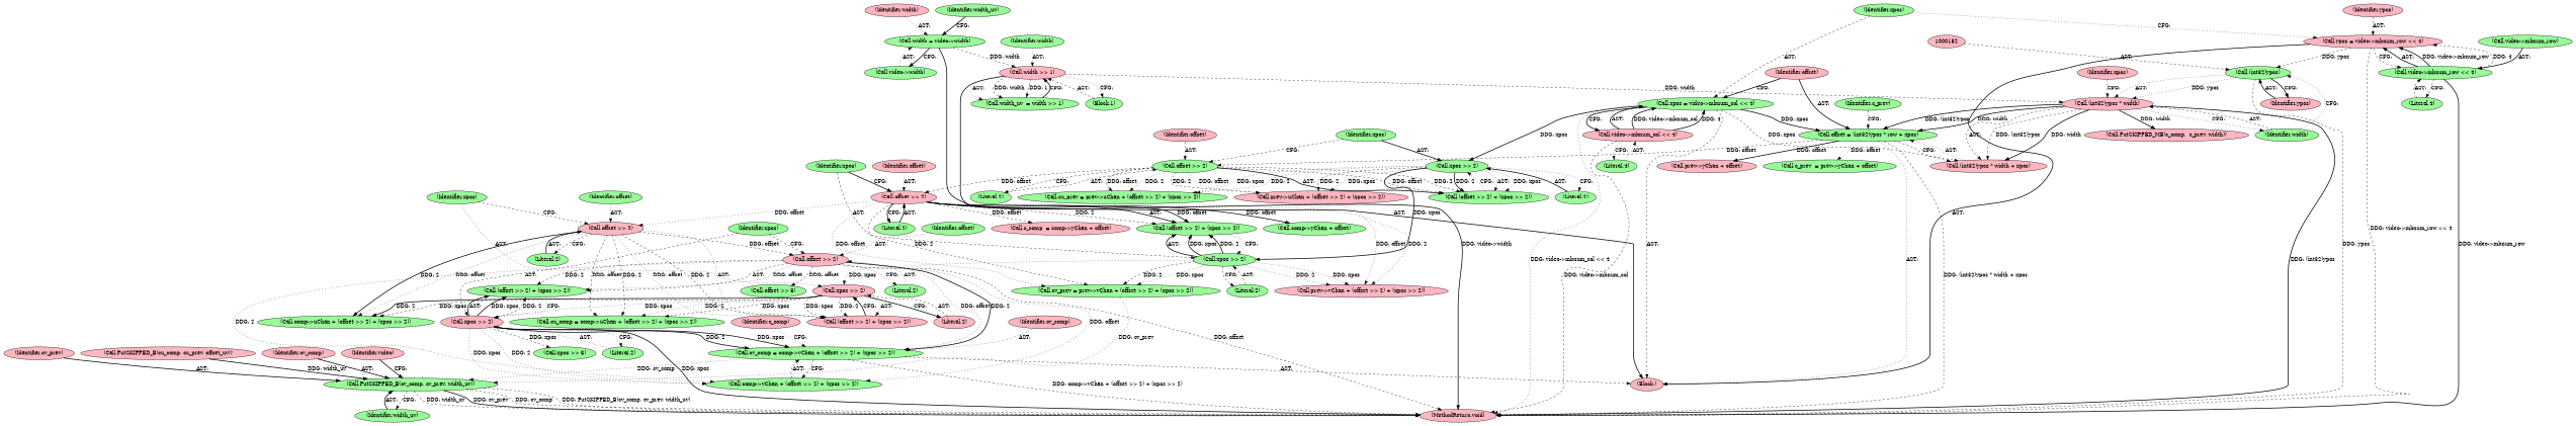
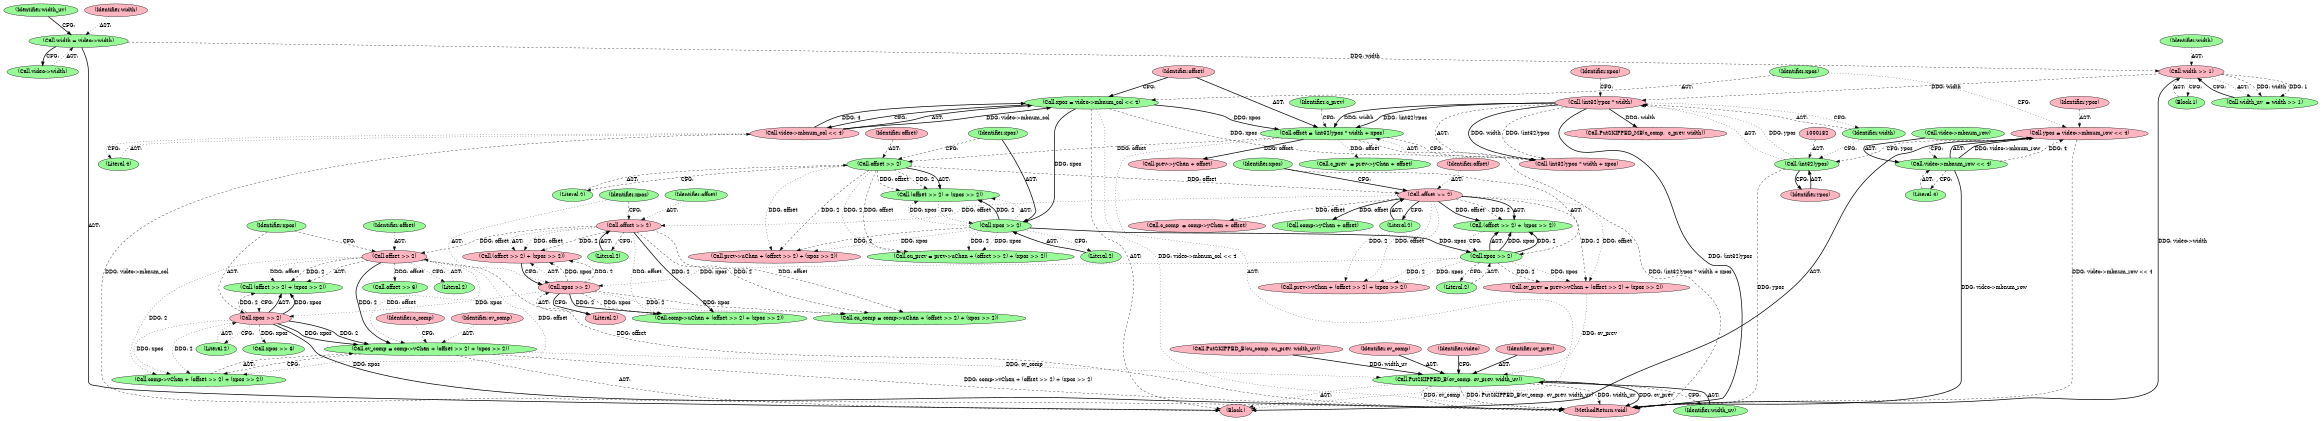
  digraph {
    node [fillcolor=palegreen style=filled]
    edge [style=dashed]
    n1 [label="(Call,cv_comp = comp->vChan + (offset >> 2) + (xpos >> 2))"]
    n2 [label="(Call,PutSKIPPED_B(cv_comp, cv_prev, width_uv))"]
    n3 [fillcolor=lightpink label="(Block,)"]
    n4 [fillcolor=lightpink label="(MethodReturn,void)"]
    n5 [label="(Call,comp->vChan + (offset >> 2) + (xpos >> 2))"]
    n6 [label="(Identifier,width_uv)"]
    n7 [fillcolor=lightpink label="(Call,offset >> 2)"]
    n8 [label="(Call,offset >> 6)"]
    n9 [label="(Literal,2)"]
    n10 [label="(Call,(offset >> 2) + (xpos >> 2))"]
    n11 [fillcolor=lightpink label="(Call,xpos >> 2)"]
    n12 [fillcolor=lightpink label="(Call,offset >> 2)"]
    n13 [fillcolor=lightpink label="(Call,(offset >> 2) + (xpos >> 2))"]
    n14 [label="(Call,comp->uChan + (offset >> 2) + (xpos >> 2))"]
    n15 [label="(Literal,2)"]
    n16 [label="(Call,cu_comp = comp->uChan + (offset >> 2) + (xpos >> 2))"]
    n17 [fillcolor=lightpink label="(Call,xpos >> 2)"]
    n18 [fillcolor=lightpink label="(Call,offset >> 2)"]
    n19 [fillcolor=lightpink label="(Call,prev->vChan + (offset >> 2) + (xpos >> 2))"]
    n20 [fillcolor=lightpink label="(Call,c_comp  = comp->yChan + offset)"]
-   n21 [label="(Call,cv_prev = prev->vChan + (offset >> 2) + (xpos >> 2))"]
+   n21 [fillcolor=lightpink label="(Call,cv_prev = prev->vChan + (offset >> 2) + (xpos >> 2))"]
    n22 [label="(Call,comp->yChan + offset)"]
    n23 [label="(Literal,2)"]
    n24 [label="(Call,(offset >> 2) + (xpos >> 2))"]
    n25 [label="(Call,xpos >> 2)"]
    n26 [label="(Call,offset >> 2)"]
    n27 [label="(Call,(offset >> 2) + (xpos >> 2))"]
    n28 [label="(Literal,2)"]
    n29 [label="(Call,cu_prev = prev->uChan + (offset >> 2) + (xpos >> 2))"]
    n30 [fillcolor=lightpink label="(Call,prev->uChan + (offset >> 2) + (xpos >> 2))"]
    n31 [label="(Call,xpos >> 2)"]
-   n32 [label="(Call,offset = (int32)ypos * row + xpos)"]
+   n32 [label="(Call,offset = (int32)ypos * width + xpos)"]
    n33 [fillcolor=lightpink label="(Call,(int32)ypos * width + xpos)"]
    n34 [fillcolor=lightpink label="(Call,prev->yChan + offset)"]
    n35 [label="(Call,c_prev  = prev->yChan + offset)"]
    n36 [fillcolor=lightpink label="(Call,(int32)ypos * width)"]
    n37 [label="(Identifier,width)"]
    n38 [fillcolor=lightpink label="(Call,PutSKIPPED_MB(c_comp,  c_prev, width))"]
    n39 [label="(Call,(int32)ypos)"]
    n40 [fillcolor=lightpink label="(Identifier,ypos)"]
    n41 [fillcolor=lightpink label="(Call,ypos = video->mbnum_row << 4)"]
    n42 [label="(Call,video->mbnum_row << 4)"]
    n43 [label="(Literal,4)"]
    n44 [fillcolor=lightpink label="(Call,width >> 1)"]
    n45 [label="(Call,width_uv  = width >> 1)"]
    n46 [label="(Block,1)"]
    n47 [label="(Call,width = video->width)"]
    n48 [label="(Call,video->width)"]
    n49 [label="(Call,xpos = video->mbnum_col << 4)"]
    n50 [fillcolor=lightpink label="(Call,video->mbnum_col << 4)"]
    n51 [label="(Literal,4)"]
    n52 [label="(Literal,2)"]
    n53 [label="(Literal,2)"]
    n54 [label="(Call,xpos >> 6)"]
    n55 [fillcolor=lightpink label="(Literal,2)"]
    n56 [label="(Literal,2)"]
    n57 [label="(Identifier,xpos)"]
    n58 [fillcolor=lightpink label="(Identifier,offset)"]
    n59 [fillcolor=lightpink label="(Identifier,xpos)"]
    n60 [fillcolor=lightpink label="(Identifier,offset)"]
    n61 [fillcolor=lightpink label="(Identifier,ypos)"]
    n62 [label="(Identifier,xpos)"]
    n63 [label="(Identifier,width_uv)"]
    n64 [fillcolor=lightpink label="(Identifier,cv_prev)"]
-   n65 [fillcolor=lightpink label="(Call,PutSKIPPED_B(cu_comp, cu_prev, offset_uv))"]
+   n65 [fillcolor=lightpink label="(Call,PutSKIPPED_B(cu_comp, cu_prev, width_uv))"]
    n66 [label="(Identifier,xpos)"]
    n67 [label="(Identifier,c_prev)"]
    n68 [label="(Identifier,xpos)"]
    n69 [fillcolor=lightpink label="(Identifier,c_comp)"]
    n70 [label="(Identifier,offset)"]
    n71 [fillcolor=lightpink label="(Identifier,offset)"]
    n72 [label="(Call,video->mbnum_row)"]
    n73 [fillcolor=lightpink label="(Identifier,width)"]
    n74 [fillcolor=lightpink label="(Identifier,cv_comp)"]
    n75 [fillcolor=lightpink label="(Identifier,video)"]
    n76 [fillcolor=lightpink label="(Identifier,cv_comp)"]
    n77 [label="(Identifier,xpos)"]
    n78 [label="(Identifier,offset)"]
    n79 [label="(Identifier,width)"]
    1000182 [fillcolor=lightpink]
    n1 -> n2 [label="DDG: cv_comp" style=dotted]
    n1 -> n3 [label="AST: "]
    n1 -> n4 [label="DDG: comp->vChan + (offset >> 2) + (xpos >> 2)"]
    n1 -> n5 [label="CFG: "]
+   n2 -> n3 [label="AST: " style=dotted]
    n2 -> n4 [label="DDG: PutSKIPPED_B(cv_comp, cv_prev, width_uv)"]
    n2 -> n4 [label="DDG: width_uv"]
    n2 -> n4 [label="DDG: cv_prev" style=bold]
    n2 -> n4 [label="DDG: cv_comp"]
    n2 -> n6 [label="CFG: "]
    n5 -> n1 [label="AST: "]
    n6 -> n2 [label="AST: " style=bold]
    n7 -> n1 [label="DDG: offset" style=dotted]
    n7 -> n1 [label="DDG: 2" style=bold]
    n7 -> n4 [label="DDG: offset"]
    n7 -> n5 [label="DDG: offset" style=dotted]
    n7 -> n5 [label="DDG: 2" style=dotted]
    n7 -> n8 [label="DDG: offset"]
    n7 -> n9 [label="CFG: " style=dotted]
    n7 -> n10 [label="AST: "]
    n7 -> n10 [label="DDG: offset" style=dotted]
    n7 -> n10 [label="DDG: 2"]
    n9 -> n7 [label="AST: " style=dotted]
    n10 -> n11 [label="CFG: " style=dotted]
    n11 -> n1 [label="DDG: xpos" style=bold]
    n11 -> n1 [label="DDG: 2" style=bold]
    n11 -> n4 [label="DDG: xpos" style=bold]
    n11 -> n5 [label="DDG: xpos" style=dotted]
    n11 -> n5 [label="DDG: 2" style=dotted]
    n11 -> n10 [label="AST: " style=bold]
    n11 -> n10 [label="DDG: xpos" style=bold]
    n11 -> n10 [label="DDG: 2"]
    n11 -> n53 [label="CFG: " style=dotted]
    n11 -> n54 [label="DDG: xpos"]
    n12 -> n7 [label="DDG: offset"]
    n12 -> n13 [label="AST: " style=dotted]
    n12 -> n13 [label="DDG: offset" style=dotted]
    n12 -> n13 [label="DDG: 2"]
    n12 -> n14 [label="DDG: offset" style=dotted]
    n12 -> n14 [label="DDG: 2" style=bold]
    n12 -> n15 [label="CFG: "]
    n12 -> n16 [label="DDG: offset"]
    n12 -> n16 [label="DDG: 2"]
    n13 -> n17 [label="CFG: " style=bold]
    n15 -> n12 [label="AST: " style=bold]
    n17 -> n11 [label="DDG: xpos" style=dotted]
    n17 -> n13 [label="AST: " style=dotted]
    n17 -> n13 [label="DDG: xpos"]
    n17 -> n13 [label="DDG: 2"]
    n17 -> n14 [label="DDG: xpos"]
    n17 -> n14 [label="DDG: 2" style=bold]
    n17 -> n16 [label="DDG: xpos"]
    n17 -> n16 [label="DDG: 2" style=dotted]
    n17 -> n55 [label="CFG: " style=bold]
    n18 -> n12 [label="DDG: offset" style=dotted]
    n18 -> n19 [label="DDG: offset" style=dotted]
    n18 -> n19 [label="DDG: 2" style=dotted]
    n18 -> n20 [label="DDG: offset"]
    n18 -> n21 [label="DDG: offset" style=dotted]
    n18 -> n21 [label="DDG: 2"]
    n18 -> n22 [label="DDG: offset" style=bold]
    n18 -> n23 [label="CFG: " style=bold]
    n18 -> n24 [label="AST: " style=bold]
    n18 -> n24 [label="DDG: offset" style=bold]
    n18 -> n24 [label="DDG: 2"]
    n21 -> n2 [label="DDG: cv_prev" style=dotted]
    n23 -> n18 [label="AST: " style=bold]
    n24 -> n25 [label="CFG: " style=dotted]
    n25 -> n17 [label="DDG: xpos" style=dotted]
    n25 -> n19 [label="DDG: xpos" style=dotted]
    n25 -> n19 [label="DDG: 2" style=dotted]
    n25 -> n21 [label="DDG: xpos" style=dotted]
    n25 -> n21 [label="DDG: 2"]
    n25 -> n24 [label="AST: " style=bold]
    n25 -> n24 [label="DDG: xpos" style=bold]
    n25 -> n24 [label="DDG: 2" style=bold]
    n25 -> n56 [label="CFG: "]
    n26 -> n18 [label="DDG: offset"]
    n26 -> n27 [label="AST: " style=bold]
    n26 -> n27 [label="DDG: offset"]
    n26 -> n27 [label="DDG: 2"]
    n26 -> n28 [label="CFG: "]
    n26 -> n29 [label="DDG: offset"]
    n26 -> n29 [label="DDG: 2" style=dotted]
    n26 -> n30 [label="DDG: offset" style=dotted]
    n26 -> n30 [label="DDG: 2"]
    n27 -> n31 [label="CFG: " style=dotted]
    n28 -> n26 [label="AST: "]
    n31 -> n25 [label="DDG: xpos" style=bold]
    n31 -> n27 [label="AST: " style=dotted]
    n31 -> n27 [label="DDG: xpos" style=dotted]
    n31 -> n27 [label="DDG: 2" style=bold]
    n31 -> n29 [label="DDG: xpos" style=dotted]
    n31 -> n29 [label="DDG: 2" style=dotted]
    n31 -> n30 [label="DDG: xpos" style=dotted]
    n31 -> n30 [label="DDG: 2"]
    n31 -> n52 [label="CFG: " style=dotted]
    n32 -> n3 [label="AST: " style=dotted]
    n32 -> n4 [label="DDG: (int32)ypos * width + xpos"]
    n32 -> n26 [label="DDG: offset"]
    n32 -> n33 [label="CFG: "]
    n32 -> n34 [label="DDG: offset" style=bold]
    n32 -> n35 [label="DDG: offset" style=dotted]
    n33 -> n32 [label="AST: " style=dotted]
    n36 -> n4 [label="DDG: (int32)ypos" style=bold]
    n36 -> n32 [label="DDG: (int32)ypos" style=bold]
    n36 -> n32 [label="DDG: width" style=bold]
    n36 -> n33 [label="AST: "]
    n36 -> n33 [label="DDG: (int32)ypos"]
    n36 -> n33 [label="DDG: width" style=bold]
    n36 -> n37 [label="CFG: " style=dotted]
    n36 -> n38 [label="DDG: width" style=bold]
    n37 -> n36 [label="AST: "]
    n37 -> n39 [label="CFG: " style=dotted]
    n39 -> n4 [label="DDG: ypos"]
    n39 -> n36 [label="AST: " style=dotted]
    n39 -> n36 [label="DDG: ypos" style=dotted]
    n39 -> n40 [label="CFG: " style=bold]
    n40 -> n39 [label="AST: " style=bold]
    n41 -> n3 [label="AST: " style=bold]
    n41 -> n4 [label="DDG: video->mbnum_row << 4"]
-   n41 -> n39 [label="DDG: ypos"]
+   n41 -> n39 [label="CFG: ypos"]
    n41 -> n42 [label="CFG: "]
    n42 -> n4 [label="DDG: video->mbnum_row" style=bold]
    n42 -> n41 [label="AST: " style=bold]
    n42 -> n41 [label="DDG: video->mbnum_row" style=bold]
    n42 -> n41 [label="DDG: 4"]
    n42 -> n43 [label="CFG: "]
    n43 -> n42 [label="AST: "]
    n44 -> n4 [label="DDG: video->width" style=bold]
    n44 -> n36 [label="DDG: width"]
    n44 -> n45 [label="AST: " style=dotted]
    n44 -> n45 [label="DDG: width"]
    n44 -> n45 [label="DDG: 1"]
    n44 -> n46 [label="CFG: " style=dotted]
    n45 -> n44 [label="CFG: " style=bold]
    n46 -> n44 [label="AST: "]
    n47 -> n3 [label="AST: " style=bold]
    n47 -> n44 [label="DDG: width"]
    n47 -> n48 [label="CFG: " style=bold]
    n48 -> n47 [label="AST: " style=dotted]
    n49 -> n3 [label="AST: "]
    n49 -> n4 [label="DDG: video->mbnum_col << 4" style=dotted]
    n49 -> n31 [label="DDG: xpos" style=bold]
    n49 -> n32 [label="DDG: xpos" style=bold]
    n49 -> n33 [label="DDG: xpos"]
    n49 -> n50 [label="CFG: " style=bold]
    n50 -> n4 [label="DDG: video->mbnum_col"]
    n50 -> n49 [label="AST: " style=bold]
    n50 -> n49 [label="DDG: video->mbnum_col" style=bold]
    n50 -> n49 [label="DDG: 4" style=bold]
    n50 -> n51 [label="CFG: " style=dotted]
    n51 -> n50 [label="AST: " style=dotted]
    n52 -> n31 [label="AST: " style=bold]
    n53 -> n11 [label="AST: " style=dotted]
    n55 -> n17 [label="AST: "]
    n56 -> n25 [label="AST: "]
    n57 -> n12 [label="CFG: "]
    n57 -> n17 [label="AST: " style=dotted]
    n58 -> n26 [label="AST: "]
    n59 -> n36 [label="CFG: "]
    n60 -> n32 [label="AST: " style=bold]
    n60 -> n49 [label="CFG: " style=bold]
    n61 -> n41 [label="AST: "]
    n62 -> n41 [label="CFG: " style=dotted]
    n62 -> n49 [label="AST: "]
    n63 -> n47 [label="CFG: " style=bold]
    n64 -> n2 [label="AST: " style=bold]
    n65 -> n2 [label="DDG: width_uv" style=bold]
    n66 -> n7 [label="CFG: "]
    n66 -> n11 [label="AST: "]
    n67 -> n32 [label="CFG: "]
    n68 -> n26 [label="CFG: "]
    n68 -> n31 [label="AST: " style=bold]
    n69 -> n1 [label="CFG: " style=dotted]
    n70 -> n7 [label="AST: " style=dotted]
    n71 -> n18 [label="AST: " style=dotted]
    n72 -> n42 [label="AST: " style=bold]
    n73 -> n47 [label="AST: " style=dotted]
    n74 -> n2 [label="AST: " style=bold]
    n75 -> n2 [label="CFG: " style=bold]
    n76 -> n1 [label="AST: " style=dotted]
    n77 -> n18 [label="CFG: " style=bold]
    n77 -> n25 [label="AST: "]
    n78 -> n12 [label="AST: " style=dotted]
    n79 -> n44 [label="AST: " style=dotted]
    1000182 -> n39 [label="AST: "]
  }
